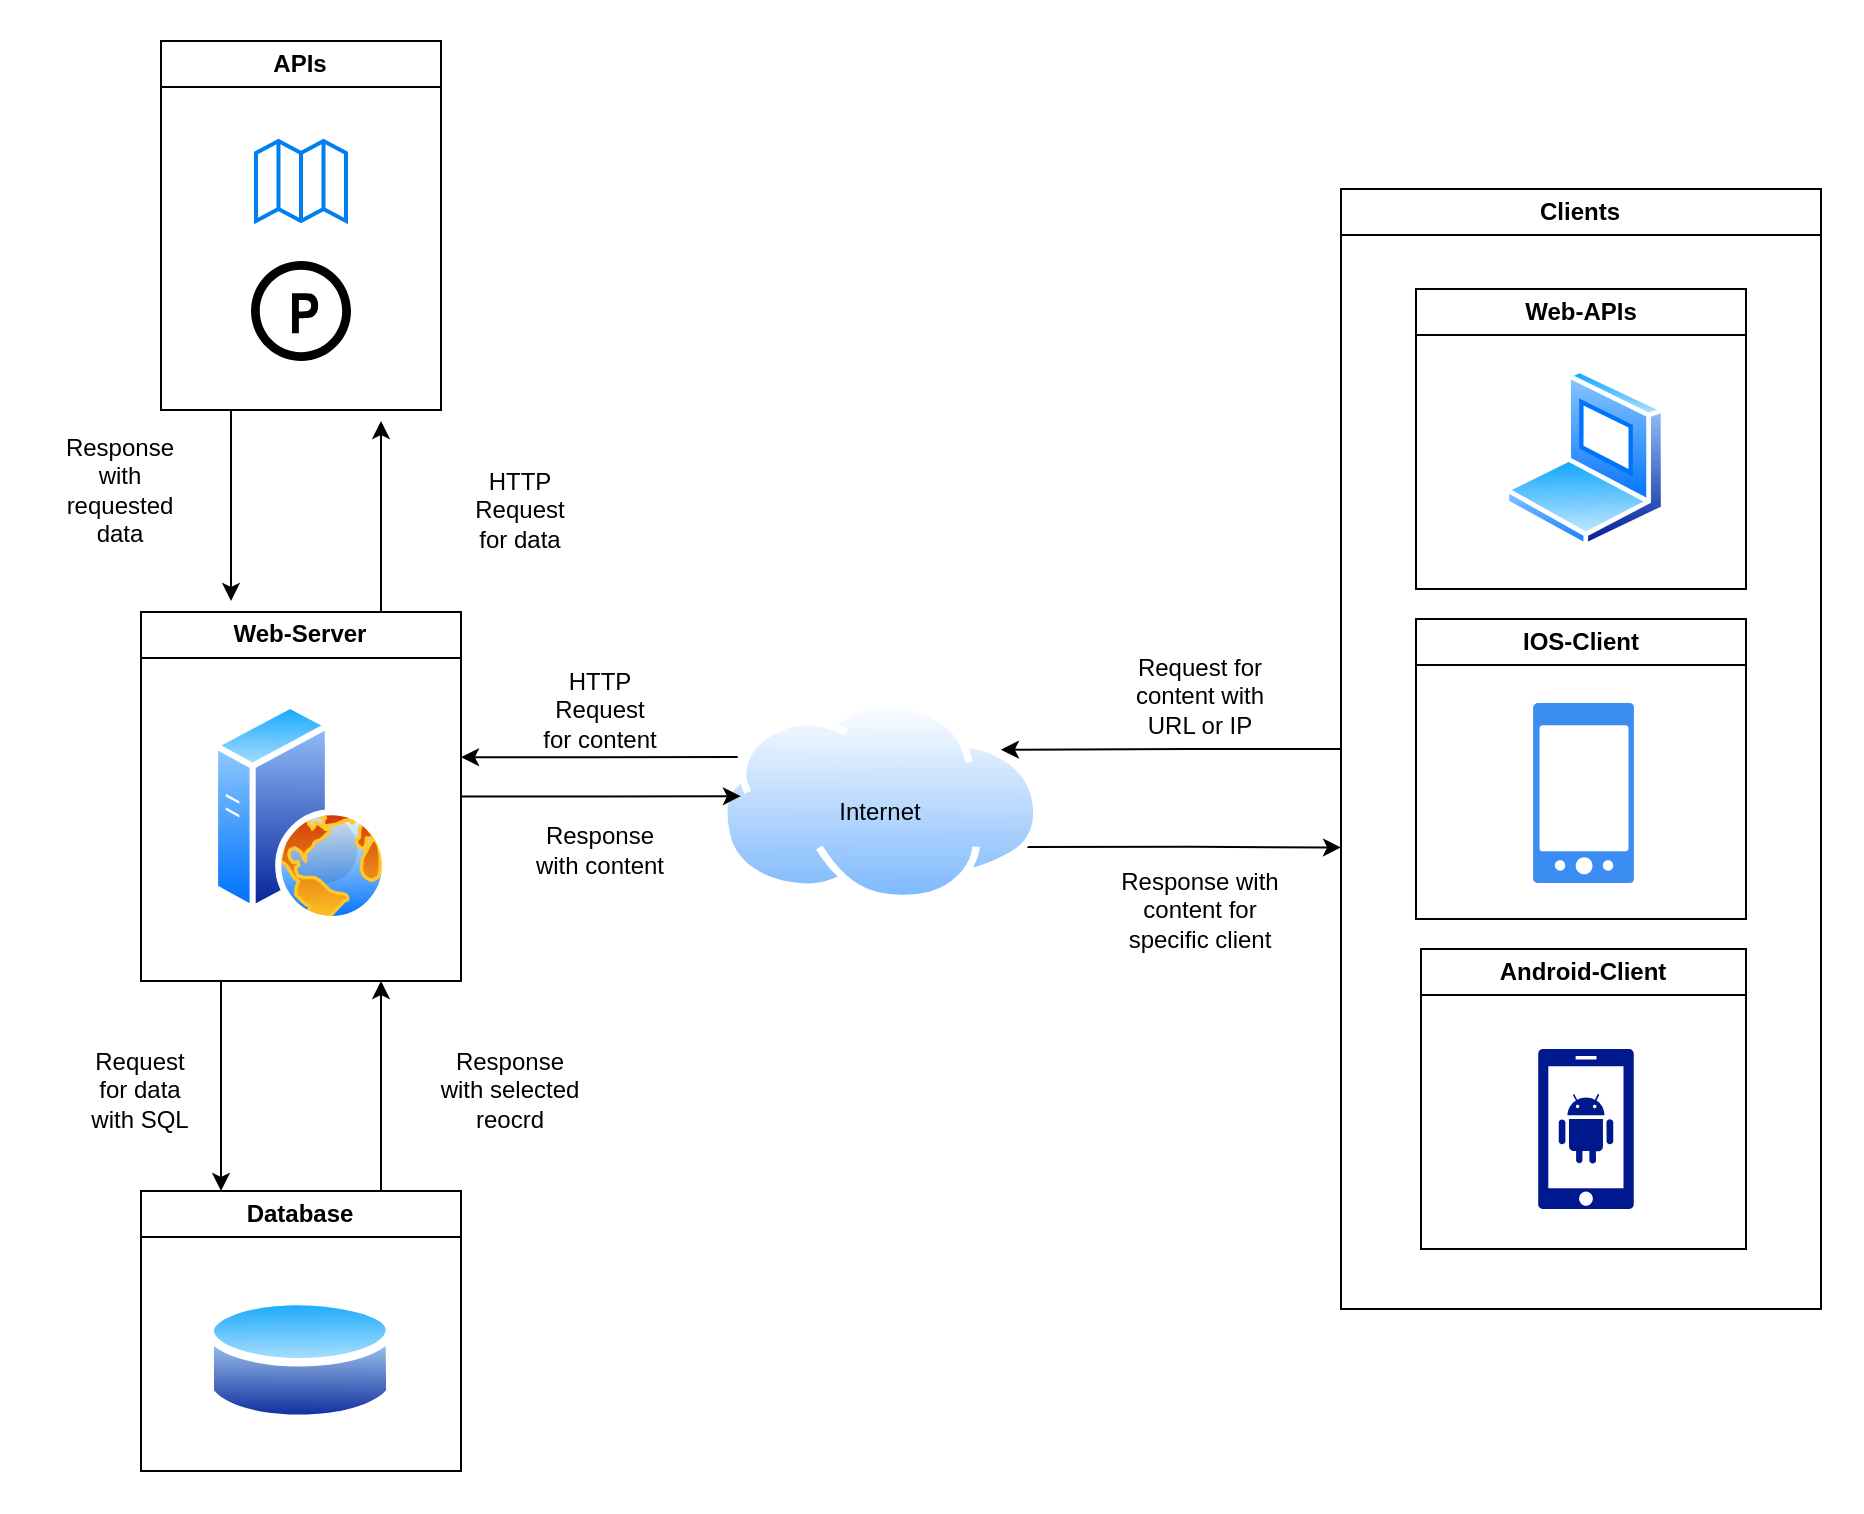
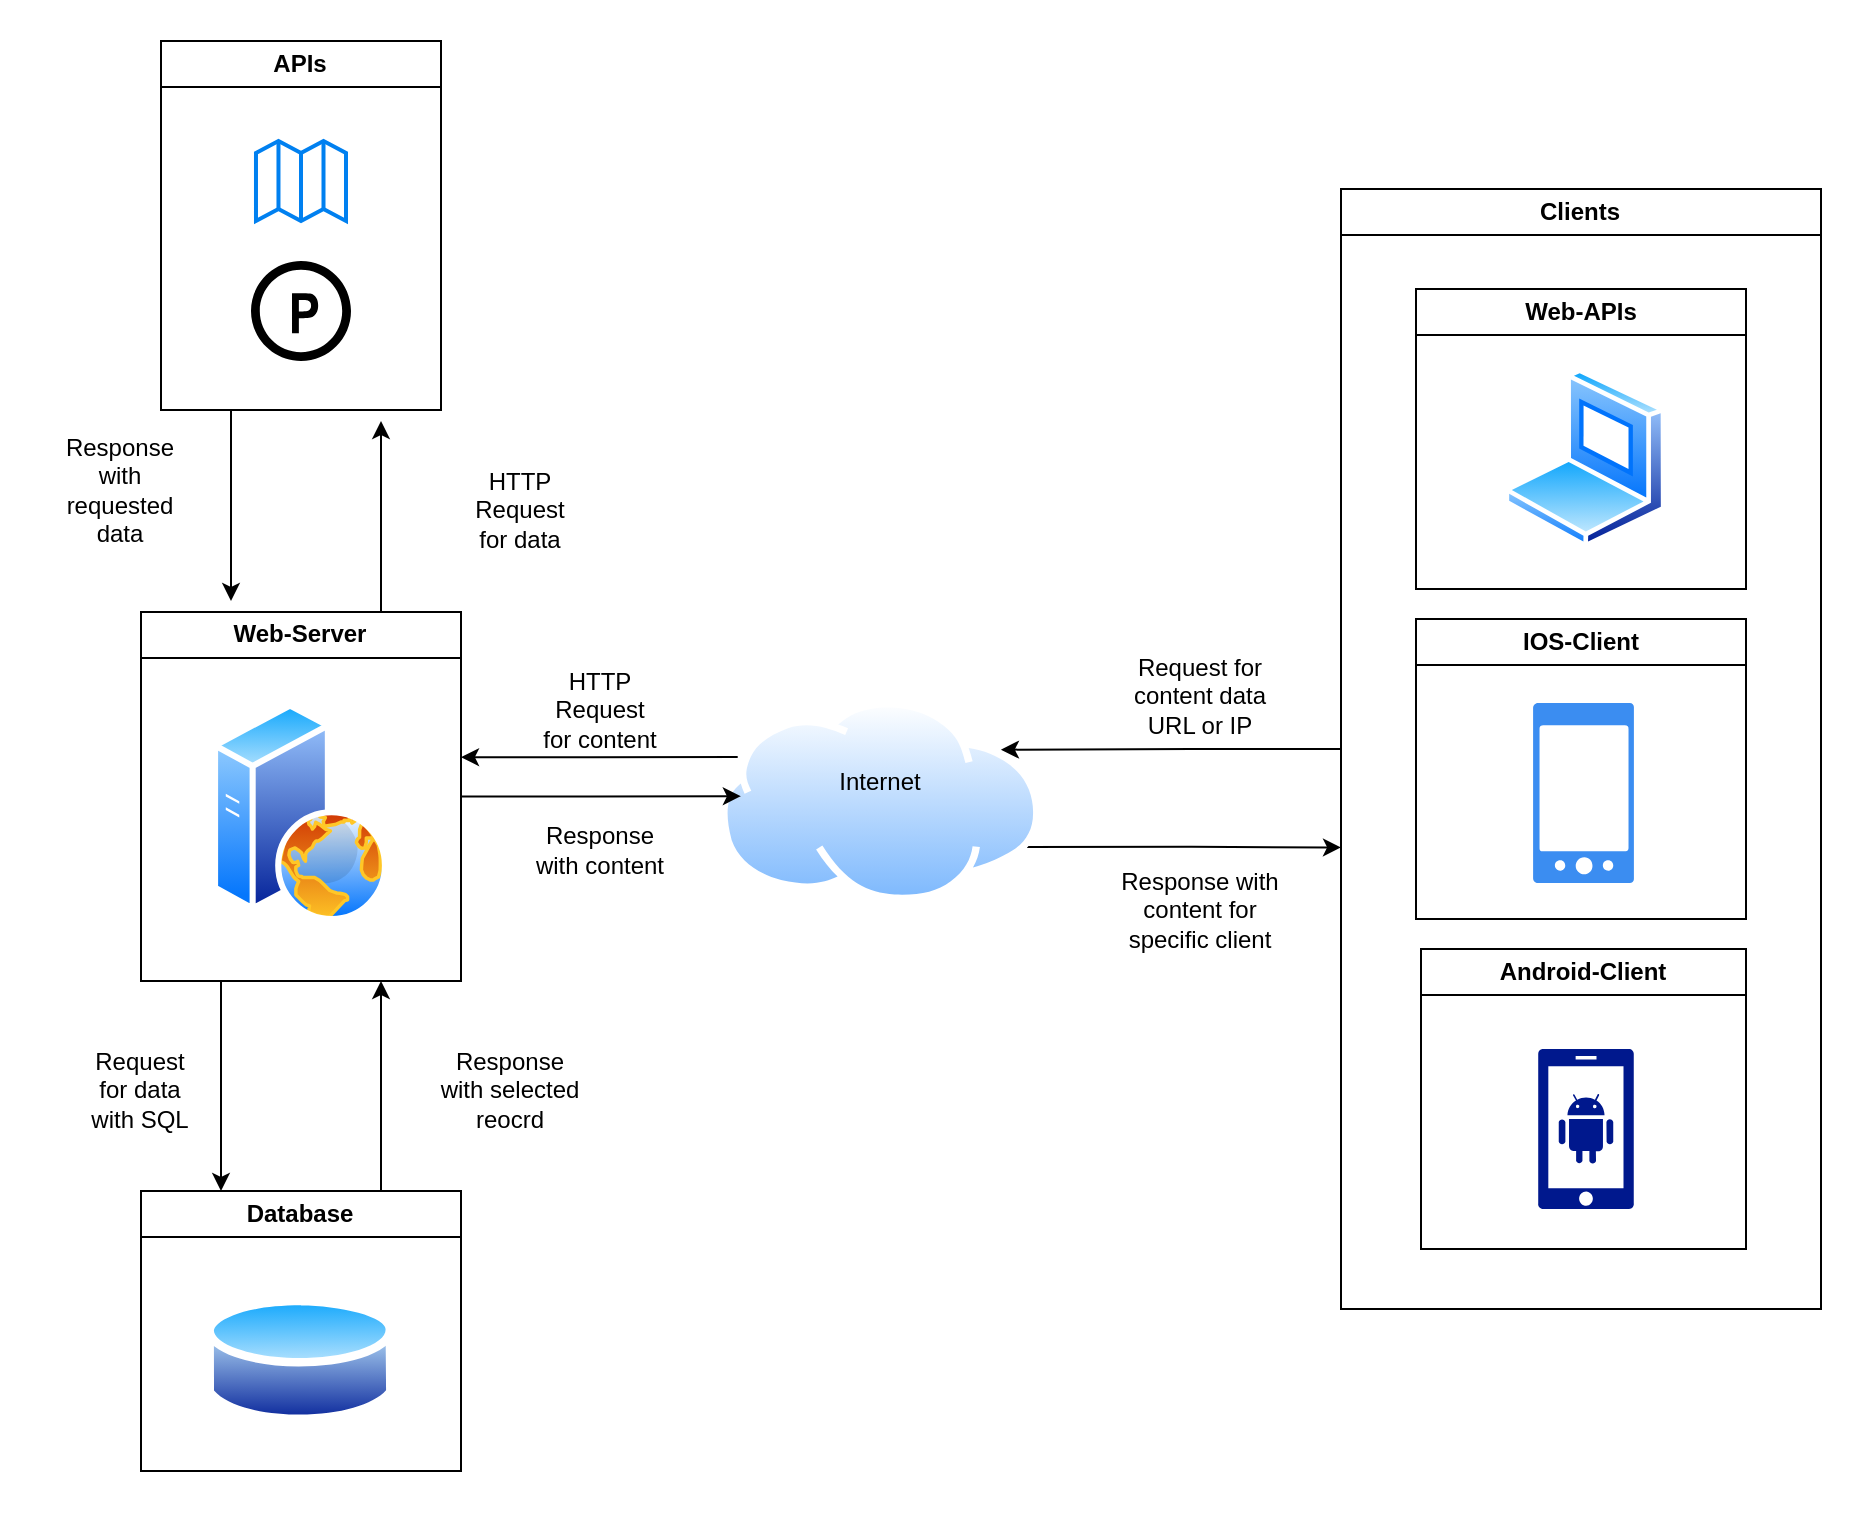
  <mxCell id="0" />
  <mxCell id="1" parent="0" />
  <mxCell id="2" style="edgeStyle=orthogonalEdgeStyle;rounded=0;orthogonalLoop=1;jettySize=auto;html=1;exitX=0.75;exitY=0;exitDx=0;exitDy=0;entryX=0.75;entryY=1;entryDx=0;entryDy=0;" edge="1" parent="1" source="3" target="14"><mxGeometry relative="1" as="geometry" /></mxCell>
  <mxCell id="3" value="&lt;div&gt;Database&lt;/div&gt;" style="swimlane;whiteSpace=wrap;html=1;" vertex="1" parent="1"><mxGeometry x="70" y="595" width="160" height="140" as="geometry" /></mxCell>
  <mxCell id="4" value="" style="image;aspect=fixed;perimeter=ellipsePerimeter;html=1;align=center;shadow=0;dashed=0;spacingTop=3;image=img/lib/active_directory/database.svg;" vertex="1" parent="3"><mxGeometry x="32.7" y="50" width="94.59" height="70" as="geometry" /></mxCell>
  <mxCell id="5" value="&lt;div&gt;Clients&lt;/div&gt;" style="swimlane;whiteSpace=wrap;html=1;" vertex="1" parent="1"><mxGeometry x="670" y="94" width="240" height="560" as="geometry" /></mxCell>
  <mxCell id="6" value="IOS-Client" style="swimlane;whiteSpace=wrap;html=1;" vertex="1" parent="5"><mxGeometry x="37.5" y="215" width="165" height="150" as="geometry" /></mxCell>
  <mxCell id="7" value="" style="sketch=0;html=1;aspect=fixed;strokeColor=none;shadow=0;fillColor=#3B8DF1;verticalAlign=top;labelPosition=center;verticalLabelPosition=bottom;shape=mxgraph.gcp2.phone_android" vertex="1" parent="6"><mxGeometry x="58.55" y="42" width="50.4" height="90" as="geometry" /></mxCell>
  <mxCell id="8" value="&lt;div&gt;Web-APIs&lt;/div&gt;" style="swimlane;whiteSpace=wrap;html=1;" vertex="1" parent="5"><mxGeometry x="37.5" y="50" width="165" height="150" as="geometry" /></mxCell>
  <mxCell id="9" value="" style="image;aspect=fixed;perimeter=ellipsePerimeter;html=1;align=center;shadow=0;dashed=0;spacingTop=3;image=img/lib/active_directory/laptop_client.svg;" vertex="1" parent="8"><mxGeometry x="44.5" y="40" width="81" height="90" as="geometry" /></mxCell>
  <mxCell id="10" value="&lt;div&gt;Android-Client&lt;/div&gt;" style="swimlane;whiteSpace=wrap;html=1;" vertex="1" parent="5"><mxGeometry x="40" y="380" width="162.5" height="150" as="geometry" /></mxCell>
  <mxCell id="11" value="" style="sketch=0;aspect=fixed;pointerEvents=1;shadow=0;dashed=0;html=1;strokeColor=none;labelPosition=center;verticalLabelPosition=bottom;verticalAlign=top;align=center;fillColor=#00188D;shape=mxgraph.mscae.enterprise.android_phone" vertex="1" parent="10"><mxGeometry x="58.5" y="50" width="48" height="80" as="geometry" /></mxCell>
  <mxCell id="12" style="edgeStyle=orthogonalEdgeStyle;rounded=0;orthogonalLoop=1;jettySize=auto;html=1;exitX=0.25;exitY=1;exitDx=0;exitDy=0;entryX=0.25;entryY=0;entryDx=0;entryDy=0;" edge="1" parent="1" source="14" target="3"><mxGeometry relative="1" as="geometry" /></mxCell>
  <mxCell id="13" style="edgeStyle=orthogonalEdgeStyle;rounded=0;orthogonalLoop=1;jettySize=auto;html=1;exitX=0.75;exitY=0;exitDx=0;exitDy=0;" edge="1" parent="1" source="14"><mxGeometry relative="1" as="geometry"><mxPoint x="190" y="210" as="targetPoint" /></mxGeometry></mxCell>
  <mxCell id="14" value="Web-Server" style="swimlane;whiteSpace=wrap;html=1;startSize=23;" vertex="1" parent="1"><mxGeometry x="70" y="305.5" width="160" height="184.5" as="geometry" /></mxCell>
  <mxCell id="15" value="" style="image;aspect=fixed;perimeter=ellipsePerimeter;html=1;align=center;shadow=0;dashed=0;spacingTop=3;image=img/lib/active_directory/web_server.svg;" vertex="1" parent="14"><mxGeometry x="36" y="45.5" width="88" height="110" as="geometry" /></mxCell>
  <mxCell id="16" style="edgeStyle=orthogonalEdgeStyle;rounded=0;orthogonalLoop=1;jettySize=auto;html=1;exitX=1;exitY=0.75;exitDx=0;exitDy=0;" edge="1" parent="1" source="18"><mxGeometry relative="1" as="geometry"><mxPoint x="670" y="423.238" as="targetPoint" /></mxGeometry></mxCell>
  <mxCell id="17" style="edgeStyle=orthogonalEdgeStyle;rounded=0;orthogonalLoop=1;jettySize=auto;html=1;exitX=0;exitY=0.25;exitDx=0;exitDy=0;" edge="1" parent="1" source="18"><mxGeometry relative="1" as="geometry"><mxPoint x="230" y="378.074" as="targetPoint" /></mxGeometry></mxCell>
  <mxCell id="18" value="" style="image;aspect=fixed;perimeter=ellipsePerimeter;html=1;align=center;shadow=0;dashed=0;spacingTop=3;image=img/lib/active_directory/internet_cloud.svg;" vertex="1" parent="1"><mxGeometry x="360" y="350" width="160.32" height="101" as="geometry" /></mxCell>
- <mxCell id="19" value="Internet" style="text;html=1;align=center;verticalAlign=middle;whiteSpace=wrap;rounded=0;" vertex="1" parent="1"><mxGeometry x="410.16" y="391" width="60" height="30" as="geometry" /></mxCell>
+ <mxCell id="19" value="Internet" style="text;html=1;align=center;verticalAlign=middle;whiteSpace=wrap;rounded=0;" vertex="1" parent="1"><mxGeometry x="410.16" y="376" width="60" height="30" as="geometry" /></mxCell>
  <mxCell id="20" value="Request for data with SQL" style="text;html=1;align=center;verticalAlign=middle;whiteSpace=wrap;rounded=0;" vertex="1" parent="1"><mxGeometry x="40" y="530" width="60" height="30" as="geometry" /></mxCell>
  <mxCell id="21" value="Response with selected reocrd" style="text;html=1;align=center;verticalAlign=middle;whiteSpace=wrap;rounded=0;" vertex="1" parent="1"><mxGeometry x="215" y="530" width="80" height="30" as="geometry" /></mxCell>
  <mxCell id="22" value="HTTP Request for content" style="text;html=1;align=center;verticalAlign=middle;whiteSpace=wrap;rounded=0;" vertex="1" parent="1"><mxGeometry x="270" y="340" width="60" height="30" as="geometry" /></mxCell>
  <mxCell id="23" style="edgeStyle=orthogonalEdgeStyle;rounded=0;orthogonalLoop=1;jettySize=auto;html=1;exitX=1;exitY=0.5;exitDx=0;exitDy=0;entryX=0.062;entryY=0.471;entryDx=0;entryDy=0;entryPerimeter=0;" edge="1" parent="1" source="14" target="18"><mxGeometry relative="1" as="geometry" /></mxCell>
  <mxCell id="24" value="Response with content" style="text;html=1;align=center;verticalAlign=middle;whiteSpace=wrap;rounded=0;" vertex="1" parent="1"><mxGeometry x="265" y="410" width="70" height="30" as="geometry" /></mxCell>
- <mxCell id="25" value="Request for content with URL or IP" style="text;html=1;align=center;verticalAlign=middle;whiteSpace=wrap;rounded=0;" vertex="1" parent="1"><mxGeometry x="560" y="333" width="80" height="30" as="geometry" /></mxCell>
+ <mxCell id="25" value="Request for content data URL or IP" style="text;html=1;align=center;verticalAlign=middle;whiteSpace=wrap;rounded=0;" vertex="1" parent="1"><mxGeometry x="560" y="333" width="80" height="30" as="geometry" /></mxCell>
  <mxCell id="26" value="Response with content for specific client" style="text;html=1;align=center;verticalAlign=middle;whiteSpace=wrap;rounded=0;" vertex="1" parent="1"><mxGeometry x="550" y="440" width="100" height="30" as="geometry" /></mxCell>
  <mxCell id="27" style="edgeStyle=orthogonalEdgeStyle;rounded=0;orthogonalLoop=1;jettySize=auto;html=1;exitX=0.25;exitY=1;exitDx=0;exitDy=0;" edge="1" parent="1" source="28"><mxGeometry relative="1" as="geometry"><mxPoint x="115" y="300" as="targetPoint" /></mxGeometry></mxCell>
  <mxCell id="28" value="APIs" style="swimlane;whiteSpace=wrap;html=1;startSize=23;" vertex="1" parent="1"><mxGeometry x="80" y="20" width="140" height="184.5" as="geometry" /></mxCell>
  <mxCell id="29" value="" style="html=1;verticalLabelPosition=bottom;align=center;labelBackgroundColor=#ffffff;verticalAlign=top;strokeWidth=2;strokeColor=#0080F0;shadow=0;dashed=0;shape=mxgraph.ios7.icons.map;" vertex="1" parent="28"><mxGeometry x="47.49" y="50" width="45.01" height="40" as="geometry" /></mxCell>
  <mxCell id="30" value="" style="shape=mxgraph.signs.travel.parking_2;html=1;pointerEvents=1;fillColor=#000000;strokeColor=none;verticalLabelPosition=bottom;verticalAlign=top;align=center;" vertex="1" parent="28"><mxGeometry x="45" y="110" width="50" height="50" as="geometry" /></mxCell>
  <mxCell id="31" value="HTTP Request for data" style="text;html=1;align=center;verticalAlign=middle;whiteSpace=wrap;rounded=0;" vertex="1" parent="1"><mxGeometry x="230" y="240" width="60" height="30" as="geometry" /></mxCell>
  <mxCell id="32" value="Response with requested data" style="text;html=1;align=center;verticalAlign=middle;whiteSpace=wrap;rounded=0;" vertex="1" parent="1"><mxGeometry x="20" y="230" width="80" height="30" as="geometry" /></mxCell>
  <mxCell id="33" style="edgeStyle=orthogonalEdgeStyle;rounded=0;orthogonalLoop=1;jettySize=auto;html=1;exitX=0;exitY=0.5;exitDx=0;exitDy=0;entryX=0.873;entryY=0.241;entryDx=0;entryDy=0;entryPerimeter=0;" edge="1" parent="1" source="5" target="18"><mxGeometry relative="1" as="geometry" /></mxCell>
